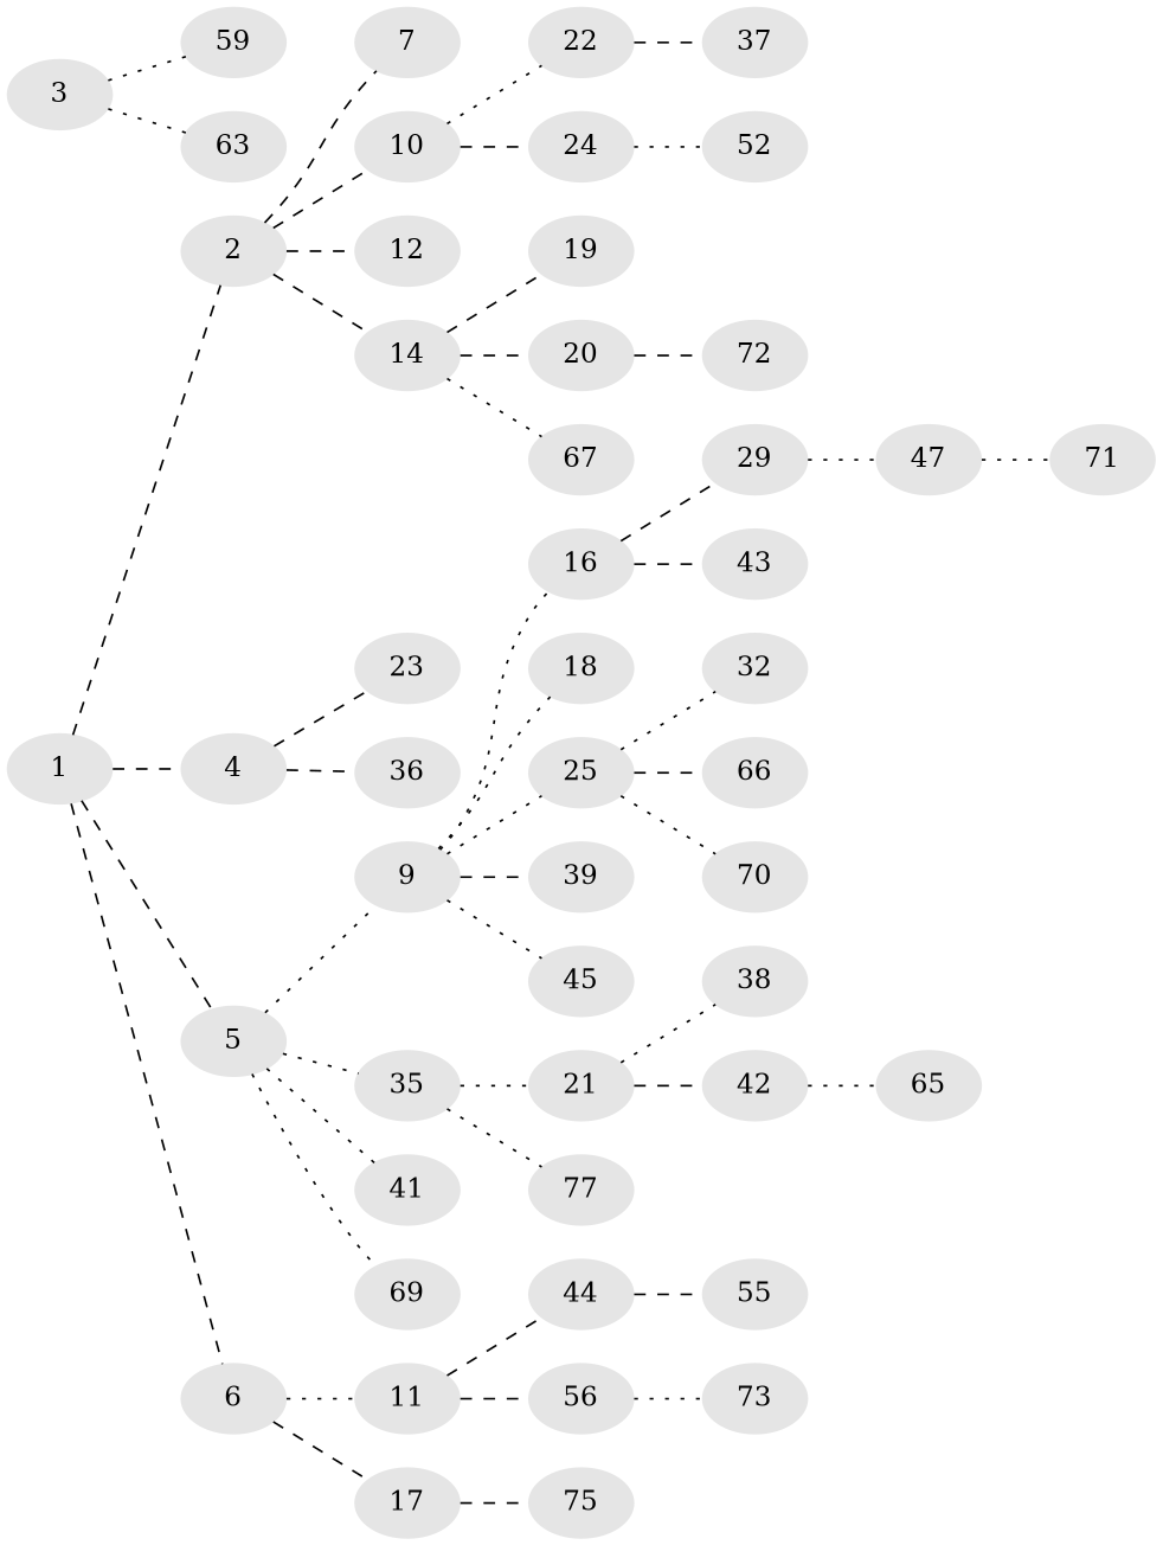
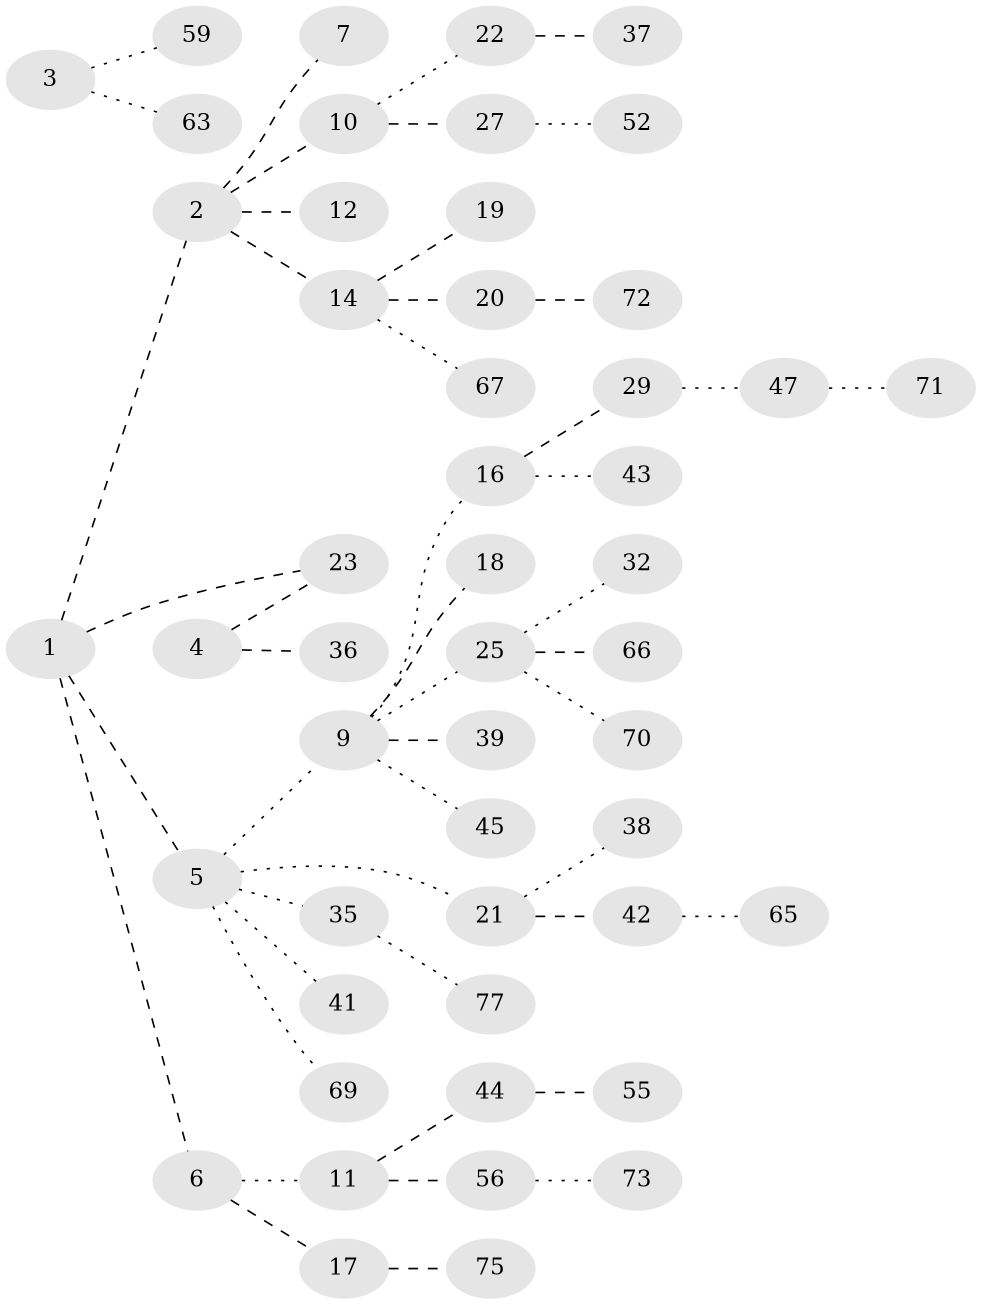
  graph {
    rankdir=LR
    node [color=gray90 style=filled]
    edge [style=dashed]
    1 [super="+53"]
    2 [super="+30"]
    4
    5 [super="+15"]
    6 [super="+8"]
    7
    10 [super="+31"]
    12
    14 [super="+28"]
    3 [super="+24"]
    59 [super="+74"]
    63
    23 [super="+26"]
    36 [super="+61"]
    9 [super="+13"]
    21 [super="+58"]
    35 [super="+68"]
    41
    69
    11 [super="+33"]
    17
    22 [super="+46"]
-   27 [label=24]
+   27
    19 [super="+62"]
    20 [super="+34"]
    67
    16 [super="+51"]
    18 [super="+40"]
    25 [super="+48"]
    39
    45
    38 [super="+54"]
    42 [super="+50"]
    77
    44
    56 [super="+64"]
    75 [super="+76"]
    29
    43
    32
    66
    70
    37
    52 [super="+60"]
    55 [super="+57"]
    73
    72
    47 [super="+49"]
    65
    71
    1 -- 2
-   1 -- 4
+   1 -- 23
    1 -- 5
    1 -- 6
    2 -- 7
    2 -- 10
    2 -- 12
    2 -- 14
    4 -- 23
    4 -- 36
    5 -- 9 [style=dotted]
-   35 -- 21 [style=dotted]
+   5 -- 21 [style=dotted]
    5 -- 35 [style=dotted]
    5 -- 41 [style=dotted]
    5 -- 69 [style=dotted]
    6 -- 11 [style=dotted]
    6 -- 17
    10 -- 22 [style=dotted]
    10 -- 27
    14 -- 19
    14 -- 20
    14 -- 67 [style=dotted]
    3 -- 59 [style=dotted]
    3 -- 63 [style=dotted]
    9 -- 16 [style=dotted]
-   9 -- 18 [style=dotted]
+   9 -- 18
    9 -- 25 [style=dotted]
    9 -- 39
    9 -- 45 [style=dotted]
    21 -- 38 [style=dotted]
    21 -- 42
    35 -- 77 [style=dotted]
    11 -- 44
    11 -- 56
    17 -- 75
    22 -- 37
    27 -- 52 [style=dotted]
    20 -- 72
    16 -- 29
-   16 -- 43
+   16 -- 43 [style=dotted]
    25 -- 32 [style=dotted]
    25 -- 66
    25 -- 70 [style=dotted]
    42 -- 65 [style=dotted]
    44 -- 55
    56 -- 73 [style=dotted]
    29 -- 47 [style=dotted]
    47 -- 71 [style=dotted]
  }
